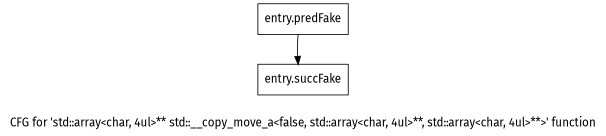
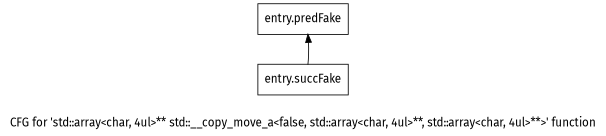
  digraph {
    label="CFG for 'std::array\<char, 4ul\>** std::__copy_move_a\<false, std::array\<char, 4ul\>**, std::array\<char, 4ul\>**\>' function"
    fontname="Fira Sans"
    node [shape=record fontname="Fira Sans"]
    n1 [label="{entry.predFake}"]
    n2 [filename="/tools/Xilinx/Vitis_HLS/2022.1/tps/lnx64/gcc-8.3.0/lib/gcc/x86_64-pc-linux-gnu/8.3.0/../../../../include/c++/8.3.0/bits/stl_algobase.h" label="{entry.succFake}" linenumber=385]
-   n1 -> n2 [execusionnum=0 filename="/tools/Xilinx/Vitis_HLS/2022.1/tps/lnx64/gcc-8.3.0/lib/gcc/x86_64-pc-linux-gnu/8.3.0/../../../../include/c++/8.3.0/bits/stl_algobase.h" fontname="Fira Sans"]
+   n2 -> n1 [execusionnum=0 filename="/tools/Xilinx/Vitis_HLS/2022.1/tps/lnx64/gcc-8.3.0/lib/gcc/x86_64-pc-linux-gnu/8.3.0/../../../../include/c++/8.3.0/bits/stl_algobase.h" fontname="Fira Sans"]
  }
